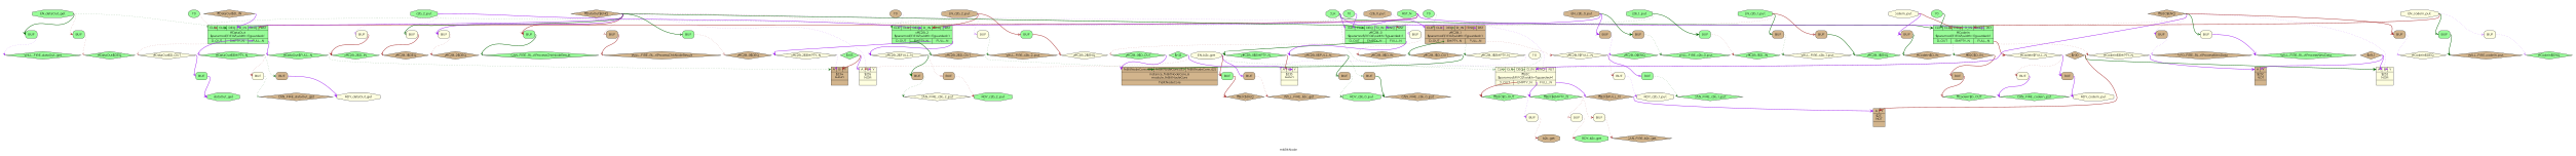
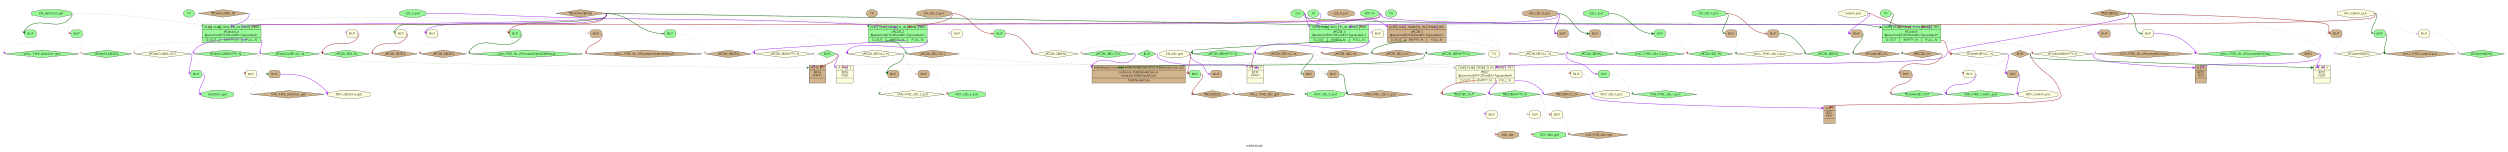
  digraph {
    fontname=Montserrat
    label=mkBitNode
    rankdir=TB
    remincross=true
    node [color=black fillcolor=palegreen fontcolor=black fontname=Montserrat shape=diamond style=filled]
    edge [arrowhead=vee color=purple fontname=Montserrat headport=w style=bold tailport=e]
    n1 [label=CAN_FIRE_RL_rlProcessChkNodeResult]
    n2 [fillcolor=tan label=FIFO_FIRE_RL_rlProcessNewData]
    n3 [fillcolor=tan label=CAN_FIRE_b2c_get]
    n4 [fillcolor=tan label=CAN_FIRE_c2b_0_put]
    n5 [label=CAN_FIRE_c2b_1_put]
    n6 [fillcolor=lightyellow label=CAN_FIRE_c2b_2_put]
    n7 [label=CAN_FIRE_codeIn_put]
    n8 [fillcolor=tan label=CAN_FIRE_dataOut_get]
    n9 [label=CLK shape=octagon]
    n10 [fillcolor=lightyellow label="{{<p14> CLK|<p87> CLR|<p88> DEQ|<p89> D_IN|<p90> ENQ|<p91> RST}|ffB2C\n$paramod\\FIFO2\\width=1\\guarded=1|{<p92> D_OUT|<p93> EMPTY_N|<p94> FULL_N}}" shape=record color="" fontcolor=""]
    n11 [label="{{<p14> CLK|<p87> CLR|<p88> DEQ|<p89> D_IN|<p90> ENQ|<p91> RST}|ffCodeIn\n$paramod\\FIFO2\\width=1\\guarded=1|{<p92> D_OUT|<p93> EMPTY_N|<p94> FULL_N}}" shape=record color="" fontcolor=""]
    n12 [label="{{<p14> CLK|<p87> CLR|<p88> DEQ|<p89> D_IN|<p90> ENQ|<p91> RST}|ffDataOut\n$paramod\\FIFO2\\width=1\\guarded=1|{<p92> D_OUT|<p93> EMPTY_N|<p94> FULL_N}}" shape=record color="" fontcolor=""]
    n13 [label="{{<p14> CLK|<p87> CLR|<p88> DEQ|<p89> D_IN|<p90> ENQ|<p91> RST}|vffC2B_0\n$paramod\\FIFO2\\width=1\\guarded=1|{<p92> D_OUT|<p93> EMPTY_N|<p94> FULL_N}}" shape=record color="" fontcolor=""]
    n14 [fillcolor=tan label="{{<p14> CLK|<p87> CLR|<p88> DEQ|<p89> D_IN|<p90> ENQ|<p91> RST}|vffC2B_1\n$paramod\\FIFO2\\width=1\\guarded=1|{<p92> D_OUT|<p93> EMPTY_N|<p94> FULL_N}}" shape=record color="" fontcolor=""]
    n15 [label="{{<p14> CLK|<p87> CLR|<p88> DEQ|<p89> D_IN|<p90> ENQ|<p91> RST}|vffC2B_2\n$paramod\\FIFO2\\width=1\\guarded=1|{<p92> D_OUT|<p93> EMPTY_N|<p94> FULL_N}}" shape=record color="" fontcolor=""]
    n16 [label="ffB2C$D_OUT"]
    n17 [label="ffB2C$EMPTY_N"]
    n18 [fillcolor=tan label="ffB2C$FULL_N"]
    n19 [fillcolor=tan label="ffB2C$D_IN"]
    n20 [fillcolor=lightyellow label="ffCodeIn$EMPTY_N"]
    n21 [fillcolor=lightyellow label="ffCodeIn$FULL_N"]
    n22 [fillcolor=lightyellow label="ffDataOut$D_OUT"]
    n23 [label="ffDataOut$EMPTY_N"]
    n24 [label="ffDataOut$FULL_N"]
    n25 [label="vffC2B_0$D_OUT"]
    n26 [label="vffC2B_0$EMPTY_N"]
    n27 [fillcolor=tan label="vffC2B_0$FULL_N"]
    n28 [fillcolor=tan label="vffC2B_1$D_OUT"]
-   n29 [fillcolor=lightyellow label="vffC2B_1$EMPTY_N"]
+   n29 [label="vffC2B_1$EMPTY_N"]
    n30 [fillcolor=lightyellow label="vffC2B_1$FULL_N"]
    n31 [fillcolor=tan label="vffC2B_2$D_OUT"]
    n32 [fillcolor=lightyellow label="vffC2B_2$EMPTY_N"]
    n33 [fillcolor=lightyellow label="vffC2B_2$FULL_N"]
    n34 [fillcolor=lightyellow label=EN_b2c_get shape=octagon]
    n35 [fillcolor=tan label=BUF shape=box style="rounded,filled" color="" fontcolor=""]
    n36 [label=BUF shape=box style="rounded,filled" color="" fontcolor=""]
    n37 [fillcolor=tan label=WILL_FIRE_b2c_get]
    n38 [fillcolor=tan label="ffB2C$DEQ"]
    n39 [fillcolor=tan label=EN_c2b_0_put shape=octagon]
    n40 [fillcolor=tan label=BUF shape=box style="rounded,filled" color="" fontcolor=""]
    n41 [fillcolor=tan label=BUF shape=box style="rounded,filled" color="" fontcolor=""]
    n42 [label=WILL_FIRE_c2b_0_put]
    n43 [label="vffC2B_0$ENQ"]
    n44 [label=EN_c2b_1_put shape=octagon]
    n45 [fillcolor=tan label=BUF shape=box style="rounded,filled" color="" fontcolor=""]
    n46 [fillcolor=tan label=BUF shape=box style="rounded,filled" color="" fontcolor=""]
    n47 [fillcolor=lightyellow label=WILL_FIRE_c2b_1_put]
    n48 [label="vffC2B_1$ENQ"]
    n49 [fillcolor=tan label=EN_c2b_2_put shape=octagon]
    n50 [fillcolor=lightyellow label=BUF shape=box style="rounded,filled" color="" fontcolor=""]
    n51 [label=BUF shape=box style="rounded,filled" color="" fontcolor=""]
-   n52 [fillcolor=tan label=WILL_FIRE_c2b_2_put]
    n53 [fillcolor=lightyellow label="vffC2B_2$ENQ"]
    n54 [fillcolor=lightyellow label=EN_codeIn_put shape=octagon]
    n55 [label=BUF shape=box style="rounded,filled" color="" fontcolor=""]
    n56 [fillcolor=lightyellow label=BUF shape=box style="rounded,filled" color="" fontcolor=""]
    n57 [fillcolor=tan label=WILL_FIRE_codeIn_put]
    n58 [label="ffCodeIn$ENQ"]
    n59 [label=EN_dataOut_get shape=octagon]
    n60 [label=BUF shape=box style="rounded,filled" color="" fontcolor=""]
    n61 [label=BUF shape=box style="rounded,filled" color="" fontcolor=""]
    n62 [label=WILL_FIRE_dataOut_get]
    n63 [label="ffDataOut$DEQ"]
    n64 [label=RDY_b2c_get shape=octagon]
    n65 [label=RDY_c2b_0_put shape=octagon]
    n66 [fillcolor=lightyellow label=RDY_c2b_1_put shape=octagon]
    n67 [label=RDY_c2b_2_put shape=octagon]
    n68 [fillcolor=lightyellow label=RDY_codeIn_put shape=octagon]
    n69 [fillcolor=lightyellow label=RDY_dataOut_get shape=octagon]
    n70 [label=RST_N shape=octagon]
    n71 [fillcolor=tan label=WILL_FIRE_RL_rlProcessChkNodeResult]
    n72 [label=WILL_FIRE_RL_rlProcessNewData]
    n73 [fillcolor=tan label=b2c_get shape=octagon]
    n74 [fillcolor=tan label=c2b_0_put shape=octagon]
    n75 [fillcolor=lightyellow label=BUF shape=box style="rounded,filled" color="" fontcolor=""]
    n76 [fillcolor=tan label="vffC2B_0$D_IN"]
    n77 [label=c2b_1_put shape=octagon]
    n78 [label=BUF shape=box style="rounded,filled" color="" fontcolor=""]
    n79 [label="vffC2B_1$D_IN"]
    n80 [label=c2b_2_put shape=octagon]
    n81 [fillcolor=lightyellow label=BUF shape=box style="rounded,filled" color="" fontcolor=""]
    n82 [label="vffC2B_2$D_IN"]
    n83 [fillcolor=lightyellow label=codeIn_put shape=octagon]
    n84 [fillcolor=tan label=BUF shape=box style="rounded,filled" color="" fontcolor=""]
    n85 [fillcolor=tan label="ffCodeIn$D_IN"]
    n86 [label=dataOut_get shape=octagon]
    n87 [fillcolor=tan label=BUF shape=box style="rounded,filled" color="" fontcolor=""]
    n88 [label="ffCodeIn$D_OUT"]
    n89 [fillcolor=lightyellow label=BUF shape=box style="rounded,filled" color="" fontcolor=""]
    n90 [fillcolor=lightyellow label=BUF shape=box style="rounded,filled" color="" fontcolor=""]
    n91 [fillcolor=lightyellow label=BUF shape=box style="rounded,filled" color="" fontcolor=""]
    n92 [fillcolor=tan label="ffB2C$ENQ"]
    n93 [fillcolor=lightyellow label="{{<p78> A|<p82> B|<p79> Y}|$232\nNOR|{}}" shape=record color="" fontcolor=""]
    n94 [fillcolor=tan label=BUF shape=box style="rounded,filled" color="" fontcolor=""]
    n95 [fillcolor=lightyellow label=BUF shape=box style="rounded,filled" color="" fontcolor=""]
    n96 [fillcolor=tan label=BUF shape=box style="rounded,filled" color="" fontcolor=""]
    n97 [fillcolor=lightyellow label="ffCodeIn$DEQ"]
    n98 [fillcolor=tan label="{{<p78> A|<p79> Y}|$231\nNOT|{}}" shape=record color="" fontcolor=""]
    n99 [fillcolor=tan label="{{<p78> A|<p79> Y}|$230\nNOT|{}}" shape=record color="" fontcolor=""]
    n100 [fillcolor=lightyellow label=BUF shape=box style="rounded,filled" color="" fontcolor=""]
    n101 [fillcolor=tan label=BUF shape=box style="rounded,filled" color="" fontcolor=""]
    n102 [fillcolor=tan label="ffDataOut$D_IN"]
    n103 [label=BUF shape=box style="rounded,filled" color="" fontcolor=""]
    n104 [fillcolor=lightyellow label=BUF shape=box style="rounded,filled" color="" fontcolor=""]
    n105 [fillcolor=tan label=BUF shape=box style="rounded,filled" color="" fontcolor=""]
    n106 [fillcolor=tan label="ffDataOut$ENQ"]
    n107 [fillcolor=lightyellow label="{{<p78> A|<p82> B|<p79> Y}|$235\nNOR|{}}" shape=record color="" fontcolor=""]
    n108 [label=BUF shape=box style="rounded,filled" color="" fontcolor=""]
    n109 [fillcolor=tan label=BUF shape=box style="rounded,filled" color="" fontcolor=""]
    n110 [label=BUF shape=box style="rounded,filled" color="" fontcolor=""]
    n111 [fillcolor=lightyellow label=BUF shape=box style="rounded,filled" color="" fontcolor=""]
    n112 [fillcolor=lightyellow label=BUF shape=box style="rounded,filled" color="" fontcolor=""]
    n113 [fillcolor=tan label="vffC2B_0$DEQ"]
    n114 [fillcolor=tan label="vffC2B_1$DEQ"]
    n115 [fillcolor=tan label="vffC2B_2$DEQ"]
    n116 [fillcolor=tan label="{{<p78> A|<p82> B|<p79> Y}|$234\nNAND|{}}" shape=record color="" fontcolor=""]
    n117 [fillcolor=tan label="{{<p98> fnBitNodeCore_i[0]|<p99> fnBitNodeCore_i[1]|<p100> fnBitNodeCore_i[2]}|instance_fnBitNodeCore_6\nmodule_fnBitNodeCore|{<p101> fnBitNodeCore}}" shape=record color="" fontcolor=""]
    n118 [fillcolor=lightyellow label="{{<p78> A|<p82> B|<p79> Y}|$233\nNAND|{}}" shape=record color="" fontcolor=""]
    n119 [fillcolor=tan label=BUF shape=box style="rounded,filled" color="" fontcolor=""]
    n120 [fillcolor=tan label=BUF shape=box style="rounded,filled" color="" fontcolor=""]
    n121 [label=BUF shape=box style="rounded,filled" color="" fontcolor=""]
    n122 [fillcolor=lightyellow label=BUF shape=box style="rounded,filled" color="" fontcolor=""]
    n123 [fillcolor=tan label=BUF shape=box style="rounded,filled" color="" fontcolor=""]
    n124 [fillcolor=tan label=BUF shape=box style="rounded,filled" color="" fontcolor=""]
    n125 [fillcolor=lightyellow label="1'0" color="" fontcolor="" shape=""]
    n126 [label="1'0" color="" fontcolor="" shape=""]
    n127 [label="1'0" color="" fontcolor="" shape=""]
    n128 [label="1'0" color="" fontcolor="" shape=""]
    n129 [label="1'0" color="" fontcolor="" shape=""]
    n130 [fillcolor=tan label="1'0" color="" fontcolor="" shape=""]
    n131 [fillcolor=tan label="$n10" color="" fontcolor=""]
    n132 [label="$n12" color="" fontcolor=""]
    n133 [label="$n13" color="" fontcolor=""]
    n134 [fillcolor=tan label="$n9_1" color="" fontcolor=""]
    n9 -> n10 [arrowhead=onormal color=darkgreen headport="p14:w" style=dotted]
    n9 -> n11 [color=darkgreen headport="p14:w"]
    n9 -> n12 [arrowhead=onormal color=darkgreen headport="p14:w" style=dotted]
    n9 -> n13 [arrowhead=onormal headport="p14:w"]
    n9 -> n14 [arrowhead=onormal headport="p14:w"]
    n9 -> n15 [color=darkgreen headport="p14:w" style=dotted]
    n10 -> n16 [color=brown tailport="p92:e"]
    n10 -> n17 [tailport="p93:e"]
    n10 -> n18 [arrowhead=onormal tailport="p94:e"]
    n11 -> n19 [color=darkgreen style=dotted tailport="p92:e"]
    n11 -> n20 [color=brown style=dotted tailport="p93:e"]
    n11 -> n21 [color=brown tailport="p94:e"]
    n12 -> n22 [arrowhead=onormal color=brown style=dotted tailport="p92:e"]
    n12 -> n23 [arrowhead=onormal tailport="p93:e"]
    n12 -> n24 [arrowhead=onormal tailport="p94:e"]
    n13 -> n25 [arrowhead=onormal color=brown style=dotted tailport="p92:e"]
    n13 -> n26 [color=darkgreen tailport="p93:e"]
    n13 -> n27 [tailport="p94:e"]
    n14 -> n28 [arrowhead=onormal color=darkgreen tailport="p92:e"]
    n14 -> n29 [color=darkgreen style=dotted tailport="p93:e"]
    n14 -> n30 [color=brown style=dotted tailport="p94:e"]
    n15 -> n31 [arrowhead=onormal color=darkgreen tailport="p92:e"]
    n15 -> n32 [tailport="p93:e"]
    n15 -> n33 [tailport="p94:e"]
    n16 -> n89 [headport="w:w" style=dotted]
    n17 -> n90 [color=brown headport="w:w" style=dotted]
    n17 -> n91 [arrowhead=onormal color=brown headport="w:w" style=dotted]
    n18 -> n98 [headport="p78:w"]
    n19 -> n10 [arrowhead=onormal color=darkgreen headport="p89:w" style=dotted]
    n19 -> n87 [arrowhead=onormal color=brown headport="w:w"]
    n20 -> n99 [headport="p78:w"]
    n21 -> n100 [color=brown headport="w:w" style=dotted]
    n21 -> n101 [headport="w:w"]
    n22 -> n103 [arrowhead=onormal headport="w:w"]
    n23 -> n104 [color=brown headport="w:w" style=dotted]
    n23 -> n105 [color=darkgreen headport="w:w" style=dotted]
    n24 -> n116 [color=darkgreen headport="p78:w" style=dotted]
    n25 -> n117 [headport="p98:w"]
    n26 -> n118 [arrowhead=onormal color=brown headport="p82:w"]
    n27 -> n119 [arrowhead=onormal color=darkgreen headport="w:w" style=dotted]
    n27 -> n120 [arrowhead=onormal color=darkgreen headport="w:w"]
    n28 -> n117 [arrowhead=onormal color=darkgreen headport="p99:w"]
    n29 -> n118 [arrowhead=onormal headport="p78:w" style=dotted]
    n30 -> n121 [arrowhead=onormal headport="w:w"]
    n30 -> n122 [color=brown headport="w:w" style=dotted]
    n31 -> n117 [arrowhead=onormal color=darkgreen headport="p100:w" style=dotted]
    n32 -> n116 [headport="p82:w" style=dotted]
    n33 -> n123 [color=darkgreen headport="w:w"]
    n33 -> n124 [arrowhead=onormal color=brown headport="w:w" style=dotted]
    n34 -> n10 [arrowhead=onormal color=darkgreen headport="p88:w" style=dotted]
    n34 -> n35 [arrowhead=onormal headport="w:w"]
    n34 -> n36 [color=brown headport="w:w"]
    n35 -> n37 [color=brown style=dotted tailport="e:e"]
    n36 -> n38 [color=brown tailport="e:e"]
    n39 -> n13 [headport="p90:w"]
    n39 -> n40 [color=darkgreen headport="w:w"]
    n39 -> n41 [headport="w:w"]
    n40 -> n42 [color=darkgreen style=dotted tailport="e:e"]
    n41 -> n43 [style=dotted tailport="e:e"]
    n44 -> n14 [arrowhead=onormal color=brown headport="p90:w" style=dotted]
    n44 -> n45 [arrowhead=onormal color=darkgreen headport="w:w"]
    n44 -> n46 [arrowhead=onormal color=brown headport="w:w"]
    n45 -> n47 [color=darkgreen style=dotted tailport="e:e"]
    n46 -> n48 [arrowhead=onormal color=darkgreen tailport="e:e"]
    n49 -> n15 [color=brown headport="p90:w"]
    n49 -> n50 [arrowhead=onormal headport="w:w" style=dotted]
    n49 -> n51 [arrowhead=onormal color=brown headport="w:w"]
-   n50 -> n52 [color=darkgreen style=dotted tailport="e:e"]
    n51 -> n53 [arrowhead=onormal color=brown tailport="e:e"]
    n54 -> n11 [color=brown headport="p90:w"]
    n54 -> n55 [arrowhead=onormal color=darkgreen headport="w:w"]
    n54 -> n56 [arrowhead=onormal headport="w:w" style=dotted]
    n55 -> n57 [color=darkgreen tailport="e:e"]
    n56 -> n58 [arrowhead=onormal style=dotted tailport="e:e"]
    n59 -> n12 [color=darkgreen headport="p88:w" style=dotted]
    n59 -> n60 [color=darkgreen headport="w:w"]
    n59 -> n61 [color=brown headport="w:w" style=dotted]
    n60 -> n62 [style=dotted tailport="e:e"]
    n61 -> n63 [arrowhead=onormal color=brown style=dotted tailport="e:e"]
    n70 -> n10 [arrowhead=onormal headport="p91:w" style=dotted]
    n70 -> n11 [arrowhead=onormal headport="p91:w"]
    n70 -> n12 [arrowhead=onormal color=brown headport="p91:w"]
    n70 -> n13 [color=brown headport="p91:w" style=dotted]
    n70 -> n14 [headport="p91:w" style=dotted]
    n70 -> n15 [arrowhead=onormal headport="p91:w"]
    n74 -> n13 [arrowhead=onormal headport="p89:w" style=dotted]
    n74 -> n75 [arrowhead=onormal headport="w:w" style=dotted]
    n75 -> n76 [color=brown style=dotted tailport="e:e"]
    n77 -> n14 [arrowhead=onormal color=darkgreen headport="p89:w" style=dotted]
    n77 -> n78 [color=darkgreen headport="w:w"]
    n78 -> n79 [color=brown style=dotted tailport="e:e"]
    n80 -> n15 [headport="p89:w"]
    n80 -> n81 [arrowhead=onormal headport="w:w" style=dotted]
    n81 -> n82 [color=brown tailport="e:e"]
    n83 -> n11 [arrowhead=onormal color=brown headport="p89:w"]
    n83 -> n84 [headport="w:w"]
    n84 -> n85 [arrowhead=onormal color=darkgreen tailport="e:e"]
    n87 -> n88 [arrowhead=onormal color=brown tailport="e:e"]
    n89 -> n73 [color=brown style=dotted tailport="e:e"]
    n90 -> n3 [color=brown style=dotted tailport="e:e"]
    n91 -> n64 [color=brown style=dotted tailport="e:e"]
    n92 -> n10 [headport="p90:w"]
    n92 -> n11 [color=brown headport="p88:w" style=dotted]
    n92 -> n93 [headport="p79:w" style=dotted]
    n92 -> n94 [headport="w:w" style=dotted]
    n92 -> n95 [arrowhead=onormal color=darkgreen headport="w:w"]
    n92 -> n96 [color=brown headport="w:w"]
    n94 -> n2 [arrowhead=onormal style=dotted tailport="e:e"]
    n95 -> n72 [tailport="e:e"]
    n96 -> n97 [arrowhead=onormal style=dotted tailport="e:e"]
    n100 -> n7 [tailport="e:e"]
    n101 -> n68 [tailport="e:e"]
    n102 -> n12 [headport="p89:w"]
    n103 -> n86 [tailport="e:e"]
    n104 -> n8 [arrowhead=onormal color=darkgreen style=dotted tailport="e:e"]
    n105 -> n69 [tailport="e:e"]
    n106 -> n12 [arrowhead=onormal headport="p90:w"]
    n106 -> n13 [arrowhead=onormal color=darkgreen headport="p88:w"]
    n106 -> n14 [arrowhead=onormal headport="p88:w" style=dotted]
    n106 -> n15 [arrowhead=onormal color=brown headport="p88:w" style=dotted]
    n106 -> n107 [headport="p79:w" style=dotted]
    n106 -> n108 [color=brown headport="w:w"]
    n106 -> n109 [arrowhead=onormal color=brown headport="w:w" style=dotted]
    n106 -> n110 [arrowhead=onormal color=darkgreen headport="w:w"]
    n106 -> n111 [arrowhead=onormal color=darkgreen headport="w:w"]
    n106 -> n112 [headport="w:w"]
    n108 -> n1 [arrowhead=onormal color=darkgreen tailport="e:e"]
    n109 -> n71 [arrowhead=onormal color=brown tailport="e:e"]
    n110 -> n113 [arrowhead=onormal color=brown style=dotted tailport="e:e"]
    n111 -> n114 [arrowhead=onormal color=brown tailport="e:e"]
    n112 -> n115 [color=brown style=dotted tailport="e:e"]
    n119 -> n4 [color=darkgreen tailport="e:e"]
    n120 -> n65 [color=darkgreen style=dotted tailport="e:e"]
    n121 -> n5 [color=darkgreen style=dotted tailport="e:e"]
    n122 -> n66 [style=dotted tailport="e:e"]
    n123 -> n6 [color=darkgreen style=dotted tailport="e:e"]
    n124 -> n67 [color=brown style=dotted tailport="e:e"]
    n125 -> n10 [arrowhead=onormal color=darkgreen headport="p87:w" style=dotted]
    n126 -> n11 [arrowhead=onormal color=darkgreen headport="p87:w"]
    n127 -> n12 [color=brown headport="p87:w" style=dotted]
    n128 -> n13 [arrowhead=onormal headport="p87:w"]
    n129 -> n14 [arrowhead=onormal color=darkgreen headport="p87:w" style=dotted]
    n130 -> n15 [arrowhead=onormal headport="p87:w" style=dotted]
    n131 -> n93 [color=darkgreen headport="p78:w"]
    n131 -> n98 [color=brown headport="p79:w"]
    n132 -> n107 [color=brown headport="p82:w" style=dotted]
    n132 -> n118 [headport="p79:w"]
    n133 -> n107 [arrowhead=onormal headport="p78:w"]
    n133 -> n116 [color=brown headport="p79:w"]
    n134 -> n93 [headport="p82:w"]
    n134 -> n99 [arrowhead=onormal headport="p79:w"]
  }
